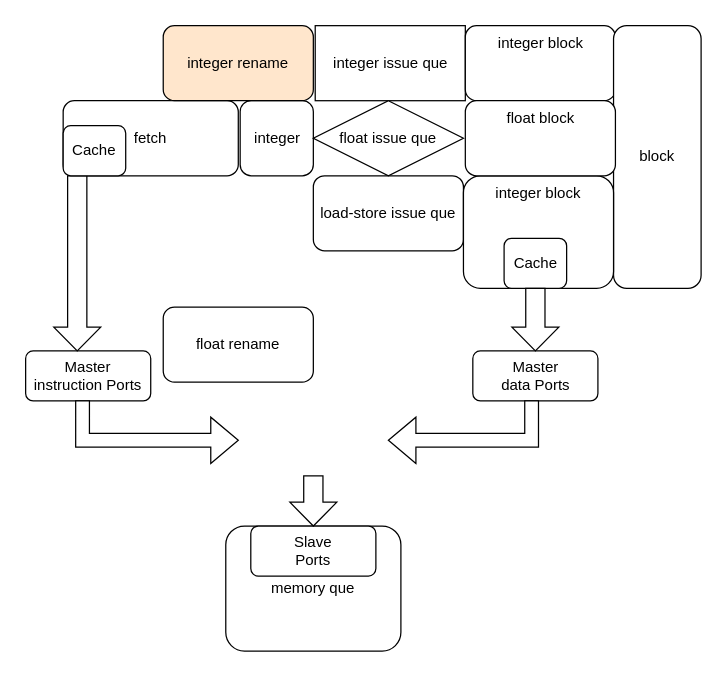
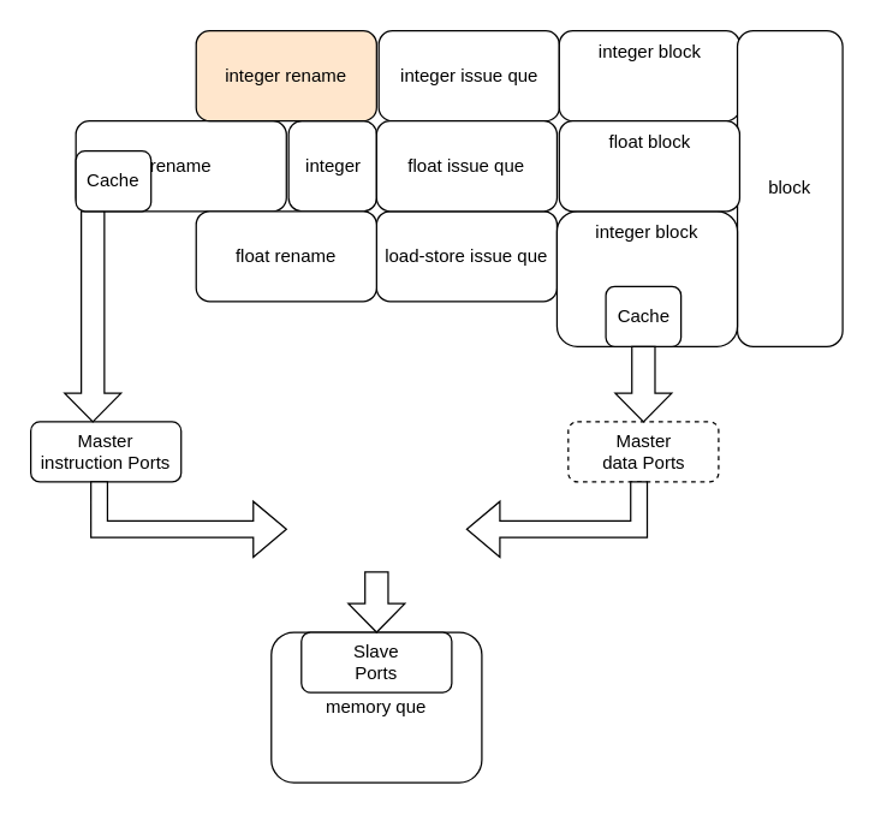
  <mxCell id="0" />
  <mxCell id="1" parent="0" />
- <mxCell id="2" value="fetch" style="rounded=1;whiteSpace=wrap;html=1;" parent="1" vertex="1"><mxGeometry x="50" y="80" width="140" height="60" as="geometry" /></mxCell>
+ <mxCell id="2" value="rename" style="rounded=1;whiteSpace=wrap;html=1;" parent="1" vertex="1"><mxGeometry x="50" y="80" width="140" height="60" as="geometry" /></mxCell>
  <mxCell id="3" value="integer" style="rounded=1;whiteSpace=wrap;html=1;" parent="1" vertex="1"><mxGeometry x="191.5" y="80" width="58.5" height="60" as="geometry" /></mxCell>
  <mxCell id="4" value="integer rename" style="rounded=1;whiteSpace=wrap;html=1;fillColor=#ffe6cc;" parent="1" vertex="1"><mxGeometry x="130" y="20" width="120" height="60" as="geometry" /></mxCell>
- <mxCell id="5" value="integer issue que" style="whiteSpace=wrap;html=1;rounded=0;" parent="1" vertex="1"><mxGeometry x="251.5" y="20" width="120" height="60" as="geometry" /></mxCell>
+ <mxCell id="5" value="integer issue que" style="rounded=1;whiteSpace=wrap;html=1;" parent="1" vertex="1"><mxGeometry x="251.5" y="20" width="120" height="60" as="geometry" /></mxCell>
  <mxCell id="6" value="load-store issue que" style="rounded=1;whiteSpace=wrap;html=1;" parent="1" vertex="1"><mxGeometry x="250" y="140" width="120" height="60" as="geometry" /></mxCell>
- <mxCell id="7" value="float rename" style="rounded=1;whiteSpace=wrap;html=1;" parent="1" vertex="1"><mxGeometry x="130" y="245" width="120" height="60" as="geometry" /></mxCell>
- <mxCell id="8" value="float issue que" style="rhombus;whiteSpace=wrap;html=1;" parent="1" vertex="1"><mxGeometry x="250" y="80" width="120" height="60" as="geometry" /></mxCell>
+ <mxCell id="7" value="float rename" style="rounded=1;whiteSpace=wrap;html=1;" parent="1" vertex="1"><mxGeometry x="130" y="140" width="120" height="60" as="geometry" /></mxCell>
+ <mxCell id="8" value="float issue que" style="rounded=1;whiteSpace=wrap;html=1;" parent="1" vertex="1"><mxGeometry x="250" y="80" width="120" height="60" as="geometry" /></mxCell>
  <mxCell id="9" value="&lt;div style=&quot;font-size: 12px&quot;&gt;integer block&lt;/div&gt;" style="rounded=1;whiteSpace=wrap;html=1;align=center;fontSize=12;labelPosition=center;verticalLabelPosition=middle;verticalAlign=top;" parent="1" vertex="1"><mxGeometry x="371.5" y="20" width="120" height="60" as="geometry" /></mxCell>
  <mxCell id="10" value="block" style="rounded=1;whiteSpace=wrap;html=1;" parent="1" vertex="1"><mxGeometry x="490" y="20" width="70" height="210" as="geometry" /></mxCell>
  <mxCell id="11" value="Master&lt;br&gt;instruction Ports" style="rounded=1;whiteSpace=wrap;html=1;" parent="1" vertex="1"><mxGeometry x="20" y="280" width="100" height="40" as="geometry" /></mxCell>
- <mxCell id="12" value="Master &lt;br&gt;data Ports" style="rounded=1;whiteSpace=wrap;html=1;" parent="1" vertex="1"><mxGeometry x="377.5" y="280" width="100" height="40" as="geometry" /></mxCell>
+ <mxCell id="12" value="Master &lt;br&gt;data Ports" style="rounded=1;whiteSpace=wrap;html=1;dashed=1;" parent="1" vertex="1"><mxGeometry x="377.5" y="280" width="100" height="40" as="geometry" /></mxCell>
  <mxCell id="13" value="&lt;div style=&quot;font-size: 12px&quot;&gt;integer block&lt;/div&gt;" style="rounded=1;whiteSpace=wrap;html=1;align=center;fontSize=12;labelPosition=center;verticalLabelPosition=middle;verticalAlign=top;" parent="1" vertex="1"><mxGeometry x="370" y="140" width="120" height="90" as="geometry" /></mxCell>
  <mxCell id="14" value="&lt;div style=&quot;font-size: 12px&quot;&gt;float&lt;span&gt;&amp;nbsp;block&lt;/span&gt;&lt;/div&gt;" style="rounded=1;whiteSpace=wrap;html=1;align=center;fontSize=12;labelPosition=center;verticalLabelPosition=middle;verticalAlign=top;" parent="1" vertex="1"><mxGeometry x="371.5" y="80" width="120" height="60" as="geometry" /></mxCell>
  <mxCell id="15" value="" style="html=1;shadow=0;dashed=0;align=center;verticalAlign=middle;shape=mxgraph.arrows2.arrow;dy=0.59;dx=19;direction=north;notch=0;rotation=-180;" parent="1" vertex="1"><mxGeometry x="42.5" y="140" width="37.5" height="140" as="geometry" /></mxCell>
  <mxCell id="16" value="" style="html=1;shadow=0;dashed=0;align=center;verticalAlign=middle;shape=mxgraph.arrows2.bendArrow;dy=5.5;dx=22;notch=0;arrowHead=37;rounded=0;rotation=0;portConstraintRotation=0;flipH=0;flipV=1;" parent="1" vertex="1"><mxGeometry x="60" y="320" width="130" height="50" as="geometry" /></mxCell>
  <mxCell id="17" value="Cache" style="rounded=1;whiteSpace=wrap;html=1;" parent="1" vertex="1"><mxGeometry x="50" y="100" width="50" height="40" as="geometry" /></mxCell>
  <mxCell id="18" value="Cache" style="rounded=1;whiteSpace=wrap;html=1;" parent="1" vertex="1"><mxGeometry x="402.5" y="190" width="50" height="40" as="geometry" /></mxCell>
  <mxCell id="19" value="memory que" style="rounded=1;whiteSpace=wrap;html=1;" parent="1" vertex="1"><mxGeometry x="180" y="420" width="140" height="100" as="geometry" /></mxCell>
  <mxCell id="20" value="Slave&lt;br&gt;Ports" style="rounded=1;whiteSpace=wrap;html=1;" parent="1" vertex="1"><mxGeometry x="200" y="420" width="100" height="40" as="geometry" /></mxCell>
  <mxCell id="21" value="" style="html=1;shadow=0;dashed=0;align=center;verticalAlign=middle;shape=mxgraph.arrows2.arrow;dy=0.59;dx=19;direction=north;notch=0;rotation=-180;" vertex="1" parent="1"><mxGeometry x="408.75" y="230" width="37.5" height="50" as="geometry" /></mxCell>
  <mxCell id="22" value="" style="html=1;shadow=0;dashed=0;align=center;verticalAlign=middle;shape=mxgraph.arrows2.bendArrow;dy=5.5;dx=22;notch=0;arrowHead=37;rounded=0;rotation=0;portConstraintRotation=0;flipH=1;flipV=1;" vertex="1" parent="1"><mxGeometry x="310" y="320" width="120" height="50" as="geometry" /></mxCell>
  <mxCell id="23" value="" style="html=1;shadow=0;dashed=0;align=center;verticalAlign=middle;shape=mxgraph.arrows2.arrow;dy=0.59;dx=19;direction=north;notch=0;rotation=-180;" vertex="1" parent="1"><mxGeometry x="231.25" y="380" width="37.5" height="40" as="geometry" /></mxCell>
